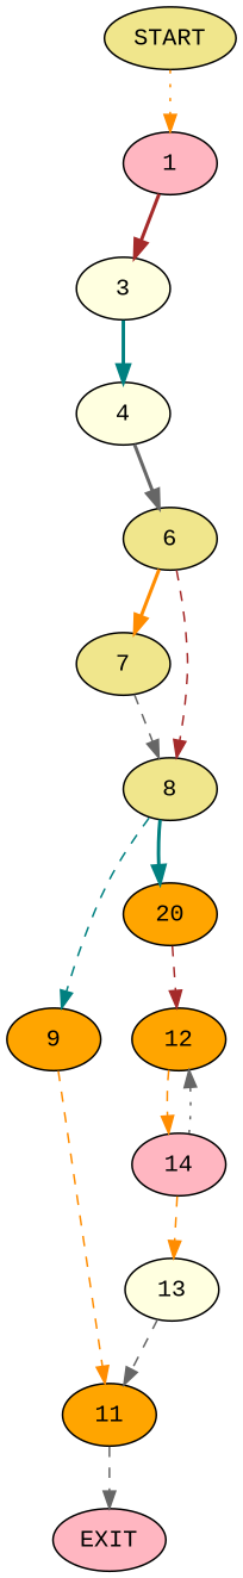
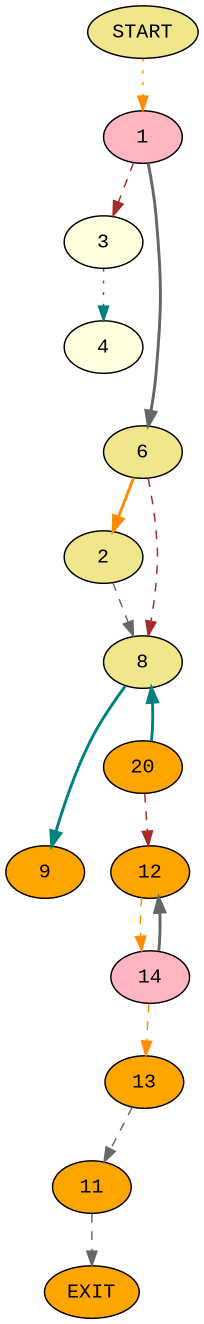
  digraph {
    fontname="Liberation Mono"
    node [fillcolor=khaki fontname="Liberation Mono" style=filled]
    edge [color=darkorange fontname="Liberation Mono" style=dashed]
    n1 [label=START]
    1 [fillcolor=lightpink]
    3 [fillcolor=lightyellow]
-   n4 [fillcolor=lightpink label=EXIT]
+   n4 [fillcolor=orange label=EXIT]
    4 [fillcolor=lightyellow]
    6
-   7
+   7 [label=2]
    8
    9 [fillcolor=orange]
    n10 [fillcolor=orange label=20]
    11 [fillcolor=orange]
    12 [fillcolor=orange]
    14 [fillcolor=lightpink]
-   13 [fillcolor=lightyellow]
+   13 [fillcolor=orange]
    n1 -> 1 [style=dotted]
-   1 -> 3 [color=brown style=bold]
-   3 -> 4 [color=teal style=bold]
-   4 -> 6 [color=gray40 style=bold]
+   1 -> 3 [color=brown]
+   3 -> 4 [color=teal style=dotted]
+   1 -> 6 [color=gray40 style=bold]
    6 -> 7 [style=bold]
    6 -> 8 [color=brown]
    7 -> 8 [color=gray40]
-   8 -> 9 [color=teal]
-   8 -> n10 [color=teal style=bold]
-   9 -> 11
+   8 -> 9 [color=teal style=bold]
+   n10 -> 8 [color=teal style=bold]
    n10 -> 12 [color=brown]
    11 -> n4 [color=gray40]
    12 -> 14
-   14 -> 12 [color=gray40 style=dotted]
+   14 -> 12 [color=gray40 style=bold]
    14 -> 13
    13 -> 11 [color=gray40]
  }
